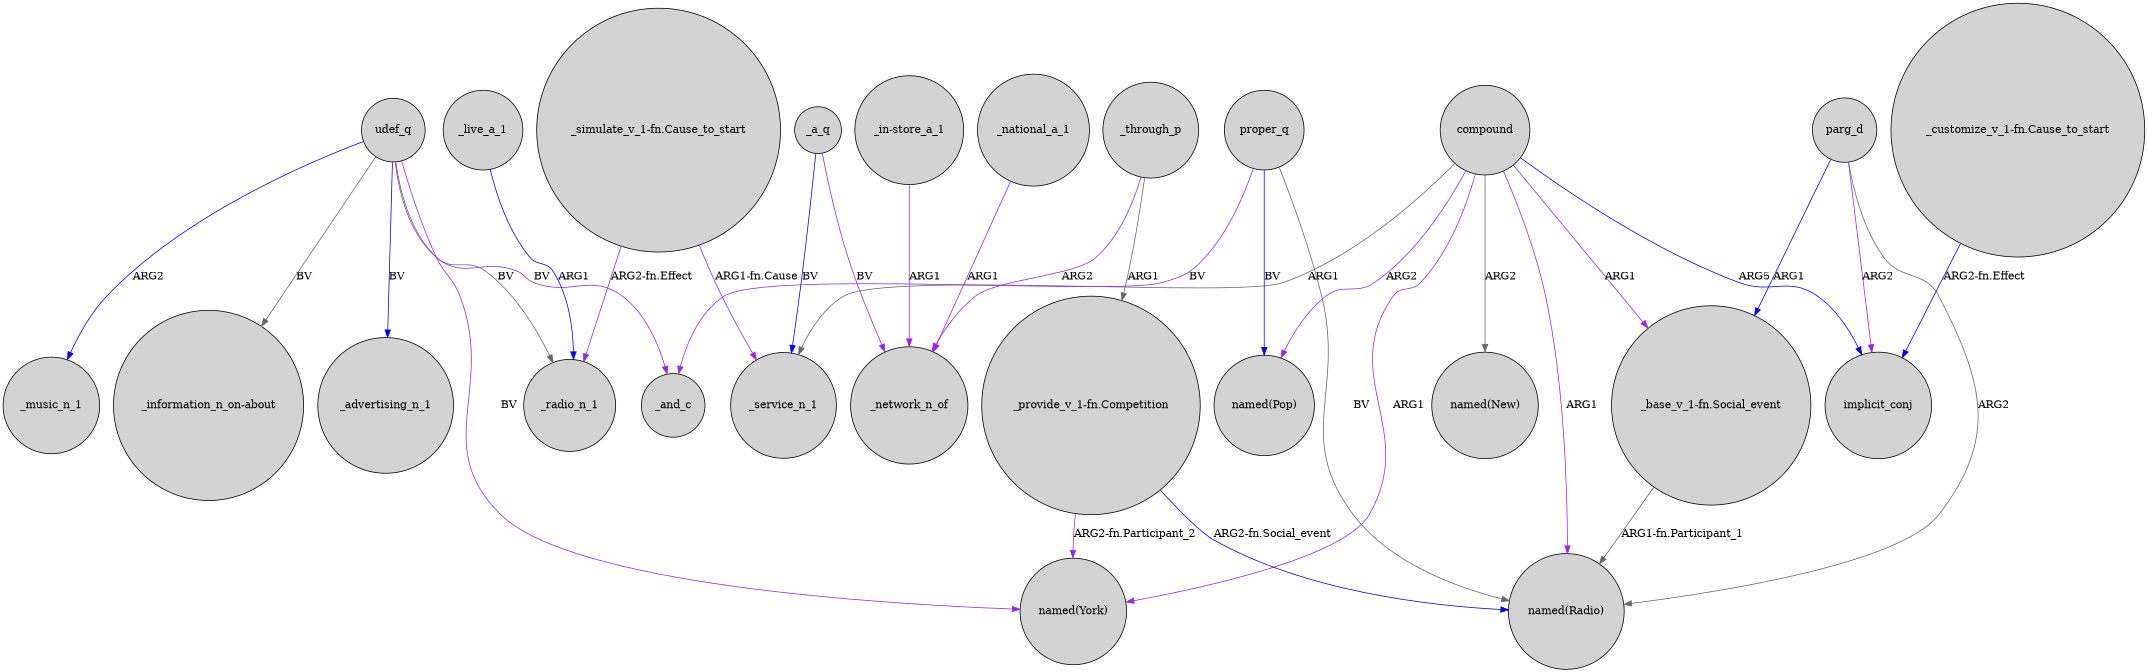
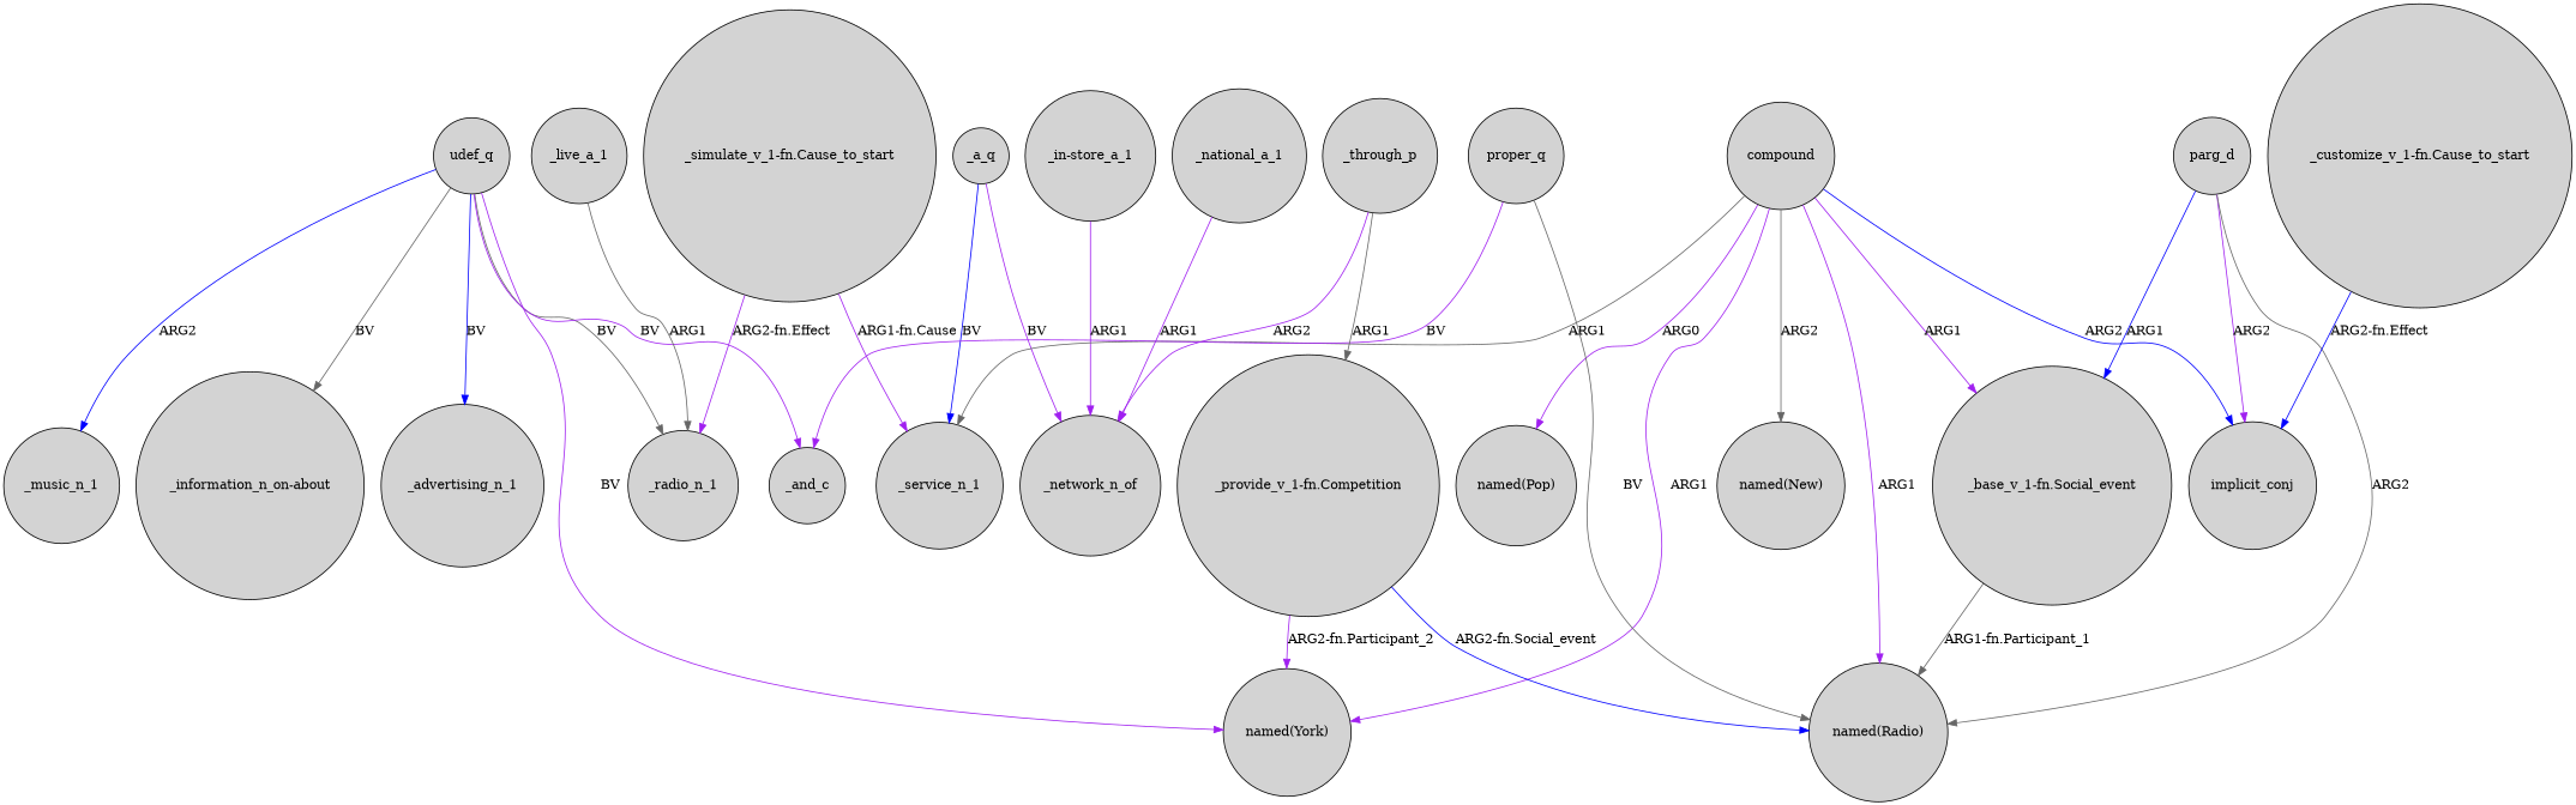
  digraph {
    node [shape=circle style=filled]
    edge [color=purple]
    udef_q
    _music_n_1
    _radio_n_1
    "_information_n_on-about"
    _and_c
    _advertising_n_1
    "named(York)"
    _a_q
    _service_n_1
    _network_n_of
    "_simulate_v_1-fn.Cause_to_start"
    "_in-store_a_1"
    parg_d
    implicit_conj
    "named(Radio)"
    "_base_v_1-fn.Social_event"
    "_customize_v_1-fn.Cause_to_start"
    compound
    "named(New)"
    "named(Pop)"
    _national_a_1
    proper_q
    _through_p
    "_provide_v_1-fn.Competition"
    _live_a_1
    udef_q -> _music_n_1 [color=blue label=ARG2]
    udef_q -> _radio_n_1 [color=gray40 label=BV]
    udef_q -> "_information_n_on-about" [color=gray40 label=BV]
    udef_q -> _and_c [label=BV]
    udef_q -> _advertising_n_1 [color=blue label=BV]
    udef_q -> "named(York)" [label=BV]
    _a_q -> _service_n_1 [color=blue label=BV]
    _a_q -> _network_n_of [label=BV]
    "_simulate_v_1-fn.Cause_to_start" -> _radio_n_1 [label="ARG2-fn.Effect"]
    "_simulate_v_1-fn.Cause_to_start" -> _service_n_1 [label="ARG1-fn.Cause"]
    "_in-store_a_1" -> _network_n_of [label=ARG1]
    parg_d -> implicit_conj [label=ARG2]
    parg_d -> "named(Radio)" [color=gray40 label=ARG2]
    parg_d -> "_base_v_1-fn.Social_event" [color=blue label=ARG1]
    "_base_v_1-fn.Social_event" -> "named(Radio)" [color=gray40 label="ARG1-fn.Participant_1"]
    "_customize_v_1-fn.Cause_to_start" -> implicit_conj [color=blue label="ARG2-fn.Effect"]
    compound -> "named(York)" [label=ARG1]
    compound -> _service_n_1 [color=gray40 label=ARG1]
-   compound -> implicit_conj [color=blue label=ARG5]
+   compound -> implicit_conj [color=blue label=ARG2]
    compound -> "named(Radio)" [label=ARG1]
    compound -> "_base_v_1-fn.Social_event" [label=ARG1]
    compound -> "named(New)" [color=gray40 label=ARG2]
-   compound -> "named(Pop)" [label=ARG2]
+   compound -> "named(Pop)" [label=ARG0]
    _national_a_1 -> _network_n_of [label=ARG1]
    proper_q -> _and_c [label=BV]
    proper_q -> "named(Radio)" [color=gray40 label=BV]
-   proper_q -> "named(Pop)" [color=blue label=BV]
    _through_p -> _network_n_of [label=ARG2]
    _through_p -> "_provide_v_1-fn.Competition" [color=gray40 label=ARG1]
    "_provide_v_1-fn.Competition" -> "named(York)" [label="ARG2-fn.Participant_2"]
    "_provide_v_1-fn.Competition" -> "named(Radio)" [color=blue label="ARG2-fn.Social_event"]
-   _live_a_1 -> _radio_n_1 [color=blue label=ARG1]
+   _live_a_1 -> _radio_n_1 [color=gray40 label=ARG1]
  }
